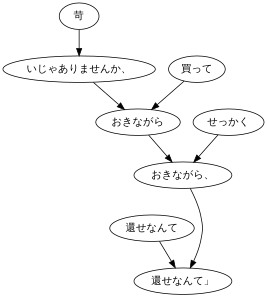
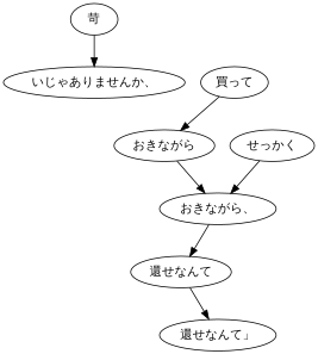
  digraph {
    fontname="PT Serif"
    node [fontname="PT Serif"]
    edge [fontname="PT Serif"]
    n1 [label="還せなんて"]
    n2 [label="還せなんて」"]
    n3 [label="苛"]
    n4 [label="いじゃありませんか、"]
    n5 [label="おきながら"]
    n6 [label="おきながら、"]
    n7 [label="せっかく"]
    n8 [label="買って"]
    n1 -> n2
    n3 -> n4
-   n4 -> n5
    n5 -> n6
-   n6 -> n2
+   n6 -> n1
    n7 -> n6
    n8 -> n5
  }
